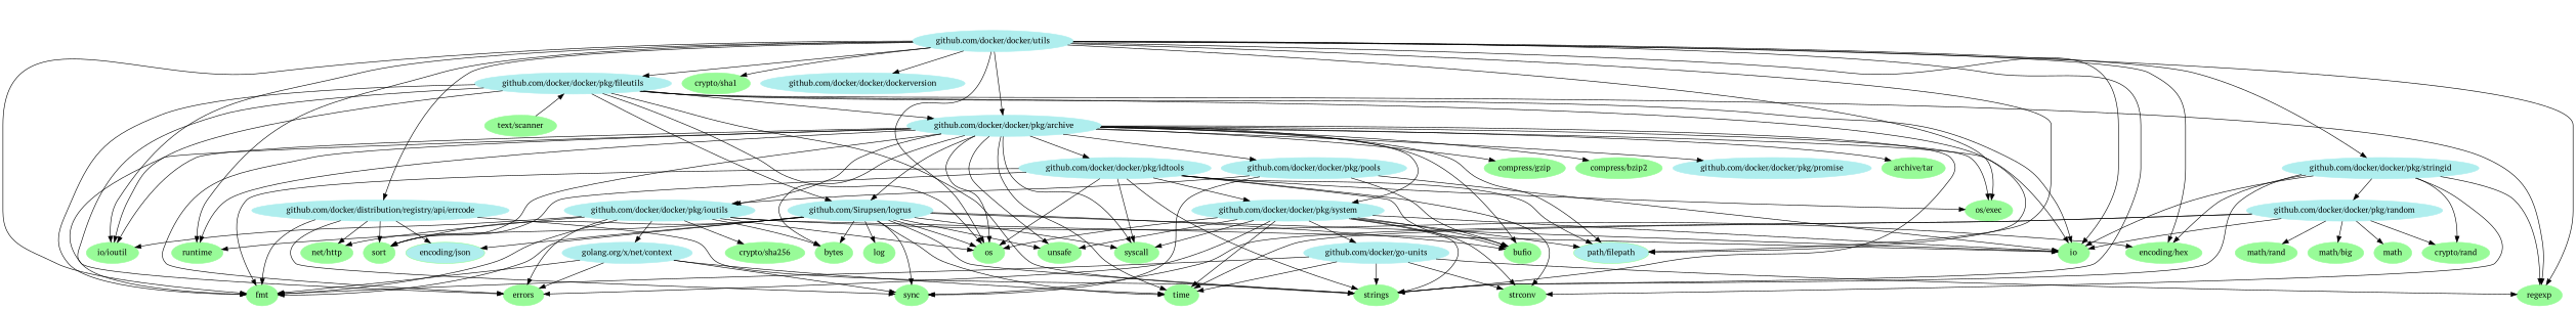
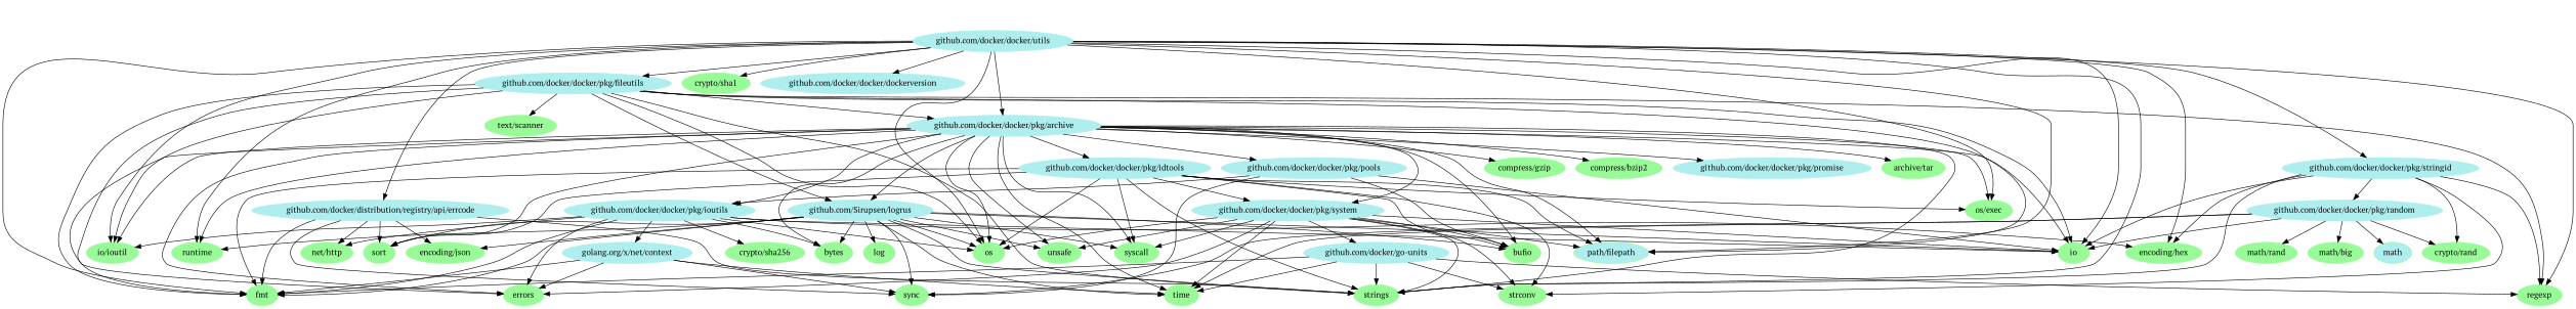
  digraph {
    fontname="PT Serif"
    node [color=palegreen fontname="PT Serif" style=filled]
    edge [fontname="PT Serif"]
    n1 [label="math/rand"]
    n2 [color=paleturquoise label="github.com/docker/distribution/registry/api/errcode"]
-   n3 [label="encoding/json" fillcolor=paleturquoise]
+   n3 [label="encoding/json"]
    n4 [label=fmt]
    n5 [label="net/http"]
    n6 [label=sort]
    n7 [label=strings]
    n8 [label=sync]
    n9 [label=errors]
    n10 [label=os]
    n11 [label="math/big"]
    n12 [label=time]
    n13 [label="io/ioutil"]
    n14 [label="text/scanner"]
    n15 [label="crypto/sha256"]
    n16 [label="crypto/sha1"]
    n17 [label="compress/bzip2"]
    n18 [label=log]
    n19 [color=paleturquoise label="github.com/docker/docker/dockerversion"]
    n20 [color=paleturquoise label="github.com/docker/docker/pkg/system"]
    n21 [label=bufio]
    n22 [color=paleturquoise label="github.com/docker/go-units"]
    n23 [label=io]
    n24 [fillcolor=paleturquoise label="path/filepath"]
    n25 [label=strconv]
    n26 [label=syscall]
    n27 [label=unsafe]
    n28 [label=regexp]
    n29 [color=paleturquoise label="github.com/docker/docker/pkg/ioutils"]
    n30 [label=bytes]
    n31 [label="encoding/hex"]
    n32 [color=paleturquoise label="golang.org/x/net/context"]
    n33 [color=paleturquoise label="github.com/docker/docker/pkg/pools"]
    n34 [color=paleturquoise label="github.com/docker/docker/pkg/promise"]
    n35 [color=paleturquoise label="github.com/docker/docker/utils"]
    n36 [color=paleturquoise label="github.com/docker/docker/pkg/archive"]
    n37 [color=paleturquoise label="github.com/docker/docker/pkg/fileutils"]
    n38 [color=paleturquoise label="github.com/docker/docker/pkg/stringid"]
    n39 [label="os/exec"]
    n40 [label=runtime]
    n41 [label="archive/tar"]
    n42 [label="compress/gzip"]
    n43 [color=paleturquoise label="github.com/Sirupsen/logrus"]
    n44 [color=paleturquoise label="github.com/docker/docker/pkg/idtools"]
    n45 [label="crypto/rand"]
    n46 [color=paleturquoise label="github.com/docker/docker/pkg/random"]
-   n47 [label=math]
+   n47 [label=math fillcolor=paleturquoise]
    n2 -> n3
    n2 -> n4
    n2 -> n5
    n2 -> n6
    n2 -> n7
    n2 -> n8
    n20 -> n7
    n20 -> n9
    n20 -> n10
    n20 -> n12
    n20 -> n21
    n20 -> n22
    n20 -> n23
    n20 -> n24
    n20 -> n25
    n20 -> n26
    n20 -> n27
    n22 -> n4
    n22 -> n7
    n22 -> n12
    n22 -> n25
    n22 -> n28
    n29 -> n4
    n29 -> n5
    n29 -> n9
    n29 -> n10
    n29 -> n13
    n29 -> n15
    n29 -> n23
    n29 -> n30
    n29 -> n31
    n29 -> n32
    n32 -> n4
    n32 -> n8
    n32 -> n9
    n32 -> n12
    n33 -> n8
    n33 -> n21
    n33 -> n23
    n33 -> n29
    n35 -> n2
    n35 -> n4
    n35 -> n7
    n35 -> n10
    n35 -> n13
    n35 -> n16
    n35 -> n19
    n35 -> n23
    n35 -> n24
    n35 -> n28
    n35 -> n31
    n35 -> n36
    n35 -> n37
    n35 -> n38
    n35 -> n39
    n35 -> n40
    n36 -> n4
    n36 -> n6
    n36 -> n7
    n36 -> n9
    n36 -> n10
    n36 -> n12
    n36 -> n13
    n36 -> n17
    n36 -> n20
    n36 -> n21
    n36 -> n23
    n36 -> n24
    n36 -> n26
    n36 -> n27
    n36 -> n29
    n36 -> n30
    n36 -> n33
    n36 -> n34
    n36 -> n39
    n36 -> n40
    n36 -> n41
    n36 -> n42
    n36 -> n43
    n36 -> n44
    n37 -> n4
    n37 -> n7
    n37 -> n9
    n37 -> n10
    n37 -> n13
-   n14 -> n37
+   n37 -> n14
    n37 -> n23
    n37 -> n24
    n37 -> n28
    n37 -> n36
    n37 -> n43
    n38 -> n7
    n38 -> n23
    n38 -> n25
    n38 -> n28
    n38 -> n31
    n38 -> n45
    n38 -> n46
    n43 -> n3
    n43 -> n4
    n43 -> n6
    n43 -> n7
    n43 -> n8
    n43 -> n10
    n43 -> n12
    n43 -> n18
    n43 -> n21
    n43 -> n23
    n43 -> n26
    n43 -> n27
    n43 -> n30
    n43 -> n40
    n44 -> n4
    n44 -> n6
    n44 -> n7
    n44 -> n10
    n44 -> n20
    n44 -> n21
    n44 -> n24
    n44 -> n25
    n44 -> n26
    n44 -> n39
    n46 -> n1
    n46 -> n8
    n46 -> n11
    n46 -> n12
    n46 -> n23
    n46 -> n45
    n46 -> n47
  }
